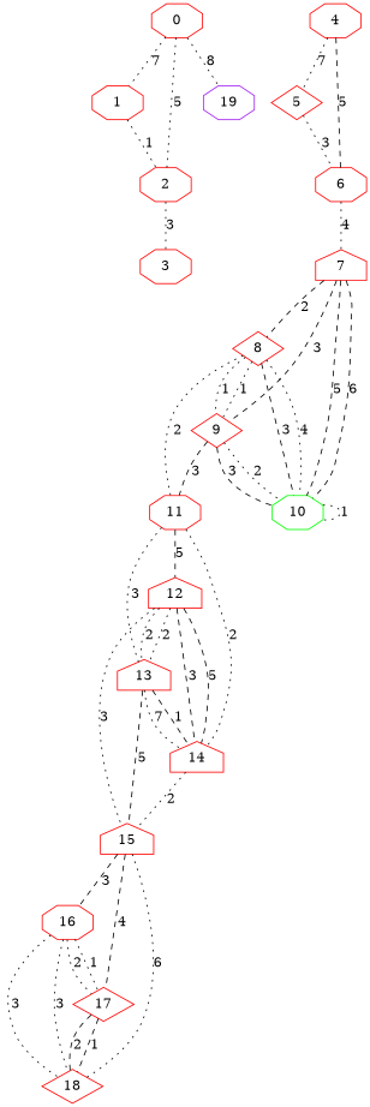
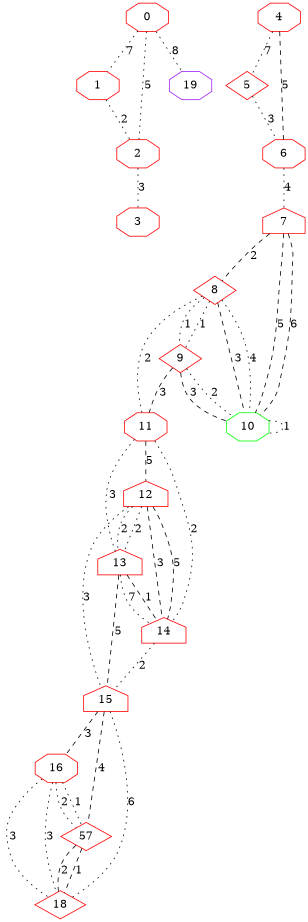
  graph {
    node [color=red shape=octagon weight=1]
    edge [style=dotted]
    0
    1
    2
    19 [color=purple weight=4]
    3
    5 [shape=diamond]
    4
    6
    7 [shape=house]
    8 [shape=diamond]
    9 [shape=diamond]
    10 [color=green weight=2]
    11
    12 [shape=house]
    13 [shape=house]
    14 [shape=house]
    15 [shape=house]
    16
-   17 [shape=diamond]
+   17 [shape=diamond label=57]
    18 [shape=diamond]
    0 -- 1 [label=7]
    0 -- 2 [label=5]
    0 -- 19 [label=8]
-   1 -- 2 [label=1]
+   1 -- 2 [label=2]
    2 -- 3 [label=3]
    5 -- 6 [label=3]
    4 -- 5 [label=7]
    4 -- 6 [label=5 style=dashed]
    6 -- 7 [label=4]
    7 -- 8 [label=2 style=dashed]
-   7 -- 9 [label=3 style=dashed]
    7 -- 10 [label=5 style=dashed]
    7 -- 10 [label=6 style=dashed]
    8 -- 9 [label=1]
    8 -- 9 [label=1]
    8 -- 10 [label=3 style=dashed]
    8 -- 10 [label=4]
    8 -- 11 [label=2]
    9 -- 10 [label=2]
    9 -- 10 [label=3 style=dashed]
    9 -- 11 [label=3 style=dashed]
    10 -- 10 [label=1]
    11 -- 12 [label=5 style=dashed]
    11 -- 13 [label=3]
    11 -- 14 [label=2]
    12 -- 13 [label=2]
    12 -- 13 [label=2]
    12 -- 14 [label=3 style=dashed]
    12 -- 14 [label=5 style=dashed]
    12 -- 15 [label=3]
    13 -- 14 [label=1 style=dashed]
    13 -- 14 [label=7]
    13 -- 15 [label=5 style=dashed]
    14 -- 15 [label=2]
    15 -- 16 [label=3 style=dashed]
    15 -- 17 [label=4 style=dashed]
    15 -- 18 [label=6]
    16 -- 17 [label=2]
    16 -- 17 [label=1]
    16 -- 18 [label=3]
    16 -- 18 [label=3]
    17 -- 18 [label=1 style=dashed]
    17 -- 18 [label=2 style=dashed]
  }
